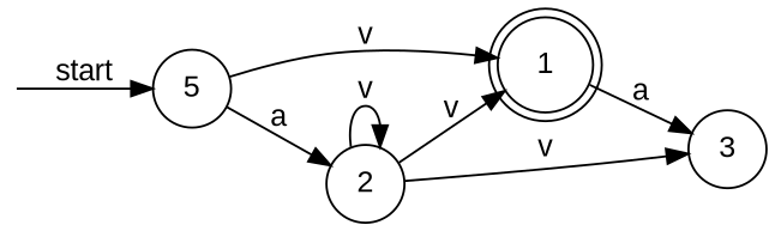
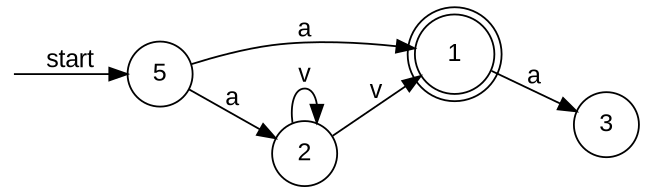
  digraph {
    fontname="Liberation Sans"
    rankdir=LR
    node [fontname="Liberation Sans" shape=circle]
    edge [fontname="Liberation Sans"]
    __start [shape=point style=invis]
    n2 [label=5]
    1 [shape=doublecircle]
    2
    3
    __start -> n2 [label=start]
-   n2 -> 1 [label=v]
+   n2 -> 1 [label=a]
    n2 -> 2 [label=a]
    1 -> 3 [label=a]
    2 -> 1 [label=v]
    2 -> 2 [label=v]
-   2 -> 3 [label=v]
  }
